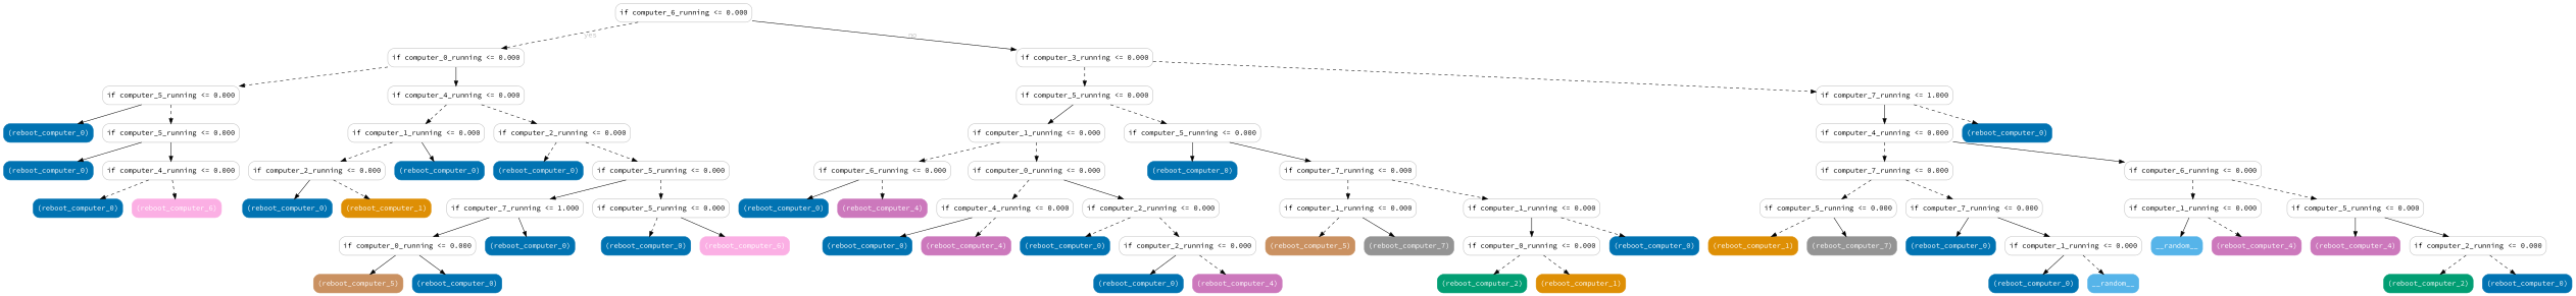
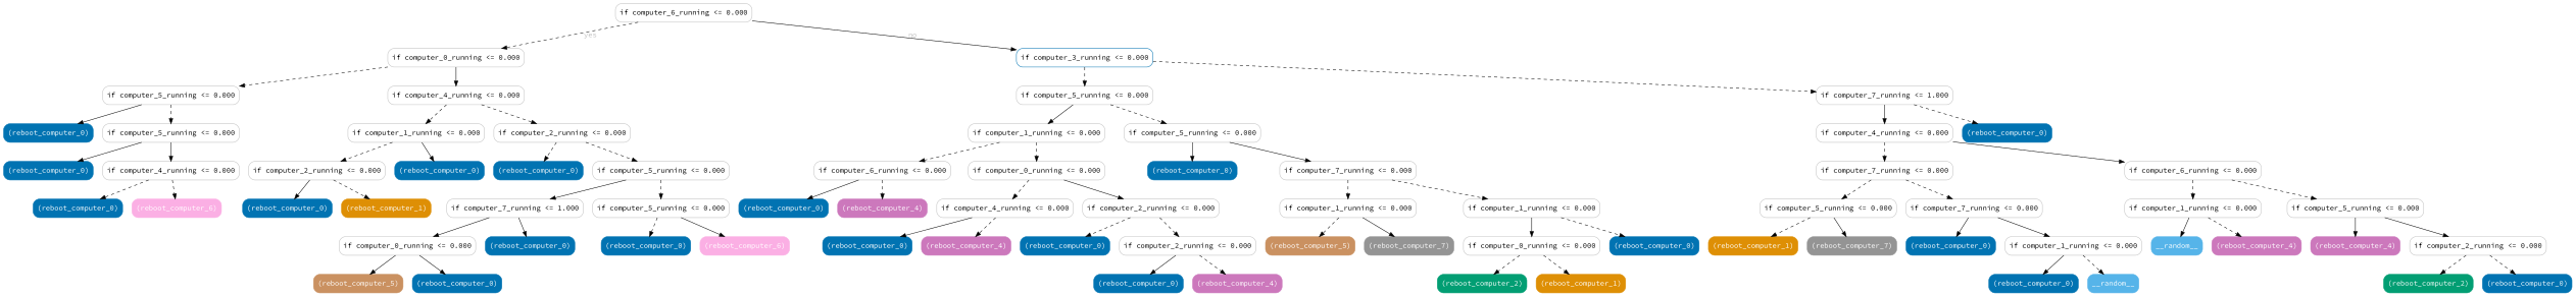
  digraph {
    fontname="Source Code Pro"
    node [color=gray fillcolor=white fontname="Source Code Pro" shape=box style="filled, rounded" fontcolor=white]
    edge [fontcolor=gray fontname="Source Code Pro" style=dashed]
    n1 [height=0.5 label="if computer_6_running <= 0.000" width=3.4444 fontcolor=""]
    n2 [height=0.5 label="if computer_0_running <= 0.000" width=3.4444 fontcolor=""]
-   n3 [height=0.5 label="if computer_3_running <= 0.000" width=3.4444 fontcolor=""]
+   n3 [color="#0173b2" height=0.5 label="if computer_3_running <= 0.000" width=3.4444 fontcolor=""]
    n4 [height=0.5 label="if computer_5_running <= 0.000" width=3.4444 fontcolor=""]
    n5 [height=0.5 label="if computer_4_running <= 0.000" width=3.4444 fontcolor=""]
    n6 [height=0.5 label="if computer_5_running <= 0.000" width=3.4444 fontcolor=""]
    n7 [height=0.5 label="if computer_7_running <= 1.000" width=3.4444 fontcolor=""]
    n8 [color="#0173b2" fillcolor="#0173b2" height=0.5 label="(reboot_computer_0)" width=2.2361]
    n9 [height=0.5 label="if computer_5_running <= 0.000" width=3.4444 fontcolor=""]
    n10 [height=0.5 label="if computer_1_running <= 0.000" width=3.4444 fontcolor=""]
    n11 [height=0.5 label="if computer_2_running <= 0.000" width=3.4444 fontcolor=""]
    n12 [color="#0173b2" fillcolor="#0173b2" height=0.5 label="(reboot_computer_0)" width=2.2361]
    n13 [height=0.5 label="if computer_4_running <= 0.000" width=3.4444 fontcolor=""]
    n14 [color="#0173b2" fillcolor="#0173b2" height=0.5 label="(reboot_computer_0)" width=2.2361]
    n15 [color="#fbafe4" fillcolor="#fbafe4" height=0.5 label="(reboot_computer_6)" width=2.2361]
    n16 [height=0.5 label="if computer_2_running <= 0.000" width=3.4444 fontcolor=""]
    n17 [color="#0173b2" fillcolor="#0173b2" height=0.5 label="(reboot_computer_0)" width=2.2361]
    n18 [color="#0173b2" fillcolor="#0173b2" height=0.5 label="(reboot_computer_0)" width=2.2361]
    n19 [height=0.5 label="if computer_5_running <= 0.000" width=3.4444 fontcolor=""]
    n20 [color="#0173b2" fillcolor="#0173b2" height=0.5 label="(reboot_computer_0)" width=2.2361]
    n21 [color="#de8f05" fillcolor="#de8f05" height=0.5 label="(reboot_computer_1)" width=2.2361]
    n22 [height=0.5 label="if computer_7_running <= 1.000" width=3.4444 fontcolor=""]
    n23 [height=0.5 label="if computer_5_running <= 0.000" width=3.4444 fontcolor=""]
    n24 [height=0.5 label="if computer_0_running <= 0.000" width=3.4444 fontcolor=""]
    n25 [color="#0173b2" fillcolor="#0173b2" height=0.5 label="(reboot_computer_0)" width=2.2361]
    n26 [color="#0173b2" fillcolor="#0173b2" height=0.5 label="(reboot_computer_0)" width=2.2361]
    n27 [color="#fbafe4" fillcolor="#fbafe4" height=0.5 label="(reboot_computer_6)" width=2.2361]
    n28 [color="#ca9161" fillcolor="#ca9161" height=0.5 label="(reboot_computer_5)" width=2.2361]
    n29 [color="#0173b2" fillcolor="#0173b2" height=0.5 label="(reboot_computer_0)" width=2.2361]
    n30 [height=0.5 label="if computer_1_running <= 0.000" width=3.4444 fontcolor=""]
    n31 [height=0.5 label="if computer_5_running <= 0.000" width=3.4444 fontcolor=""]
    n32 [height=0.5 label="if computer_4_running <= 0.000" width=3.4444 fontcolor=""]
    n33 [color="#0173b2" fillcolor="#0173b2" height=0.5 label="(reboot_computer_0)" width=2.2361]
    n34 [height=0.5 label="if computer_6_running <= 0.000" width=3.4444 fontcolor=""]
    n35 [height=0.5 label="if computer_0_running <= 0.000" width=3.4444 fontcolor=""]
    n36 [color="#0173b2" fillcolor="#0173b2" height=0.5 label="(reboot_computer_0)" width=2.2361]
    n37 [height=0.5 label="if computer_7_running <= 0.000" width=3.4444 fontcolor=""]
    n38 [color="#0173b2" fillcolor="#0173b2" height=0.5 label="(reboot_computer_0)" width=2.2361]
    n39 [color="#cc78bc" fillcolor="#cc78bc" height=0.5 label="(reboot_computer_4)" width=2.2361]
    n40 [height=0.5 label="if computer_4_running <= 0.000" width=3.4444 fontcolor=""]
    n41 [height=0.5 label="if computer_2_running <= 0.000" width=3.4444 fontcolor=""]
    n42 [color="#0173b2" fillcolor="#0173b2" height=0.5 label="(reboot_computer_0)" width=2.2361]
    n43 [color="#cc78bc" fillcolor="#cc78bc" height=0.5 label="(reboot_computer_4)" width=2.2361]
    n44 [color="#0173b2" fillcolor="#0173b2" height=0.5 label="(reboot_computer_0)" width=2.2361]
    n45 [height=0.5 label="if computer_2_running <= 0.000" width=3.4444 fontcolor=""]
    n46 [color="#0173b2" fillcolor="#0173b2" height=0.5 label="(reboot_computer_0)" width=2.2361]
    n47 [color="#cc78bc" fillcolor="#cc78bc" height=0.5 label="(reboot_computer_4)" width=2.2361]
    n48 [height=0.5 label="if computer_1_running <= 0.000" width=3.4444 fontcolor=""]
    n49 [height=0.5 label="if computer_1_running <= 0.000" width=3.4444 fontcolor=""]
    n50 [color="#ca9161" fillcolor="#ca9161" height=0.5 label="(reboot_computer_5)" width=2.2361]
    n51 [color="#949494" fillcolor="#949494" height=0.5 label="(reboot_computer_7)" width=2.2361]
    n52 [height=0.5 label="if computer_0_running <= 0.000" width=3.4444 fontcolor=""]
    n53 [color="#0173b2" fillcolor="#0173b2" height=0.5 label="(reboot_computer_0)" width=2.2361]
    n54 [color="#029e73" fillcolor="#029e73" height=0.5 label="(reboot_computer_2)" width=2.2361]
    n55 [color="#de8f05" fillcolor="#de8f05" height=0.5 label="(reboot_computer_1)" width=2.2361]
    n56 [height=0.5 label="if computer_7_running <= 0.000" width=3.4444 fontcolor=""]
    n57 [height=0.5 label="if computer_6_running <= 0.000" width=3.4444 fontcolor=""]
    n58 [height=0.5 label="if computer_5_running <= 0.000" width=3.4444 fontcolor=""]
    n59 [height=0.5 label="if computer_7_running <= 0.000" width=3.4444 fontcolor=""]
    n60 [height=0.5 label="if computer_1_running <= 0.000" width=3.4444 fontcolor=""]
    n61 [height=0.5 label="if computer_5_running <= 0.000" width=3.4444 fontcolor=""]
    n62 [color="#de8f05" fillcolor="#de8f05" height=0.5 label="(reboot_computer_1)" width=2.2361]
    n63 [color="#949494" fillcolor="#949494" height=0.5 label="(reboot_computer_7)" width=2.2361]
    n64 [color="#0173b2" fillcolor="#0173b2" height=0.5 label="(reboot_computer_0)" width=2.2361]
    n65 [height=0.5 label="if computer_1_running <= 0.000" width=3.4444 fontcolor=""]
    n66 [color="#0173b2" fillcolor="#0173b2" height=0.5 label="(reboot_computer_0)" width=2.2361]
    n67 [color="#56b4e9" fillcolor="#56b4e9" height=0.5 label=__random__ width=1.3611]
    n68 [color="#56b4e9" fillcolor="#56b4e9" height=0.5 label=__random__ width=1.3611]
    n69 [color="#cc78bc" fillcolor="#cc78bc" height=0.5 label="(reboot_computer_4)" width=2.2361]
    n70 [color="#cc78bc" fillcolor="#cc78bc" height=0.5 label="(reboot_computer_4)" width=2.2361]
    n71 [height=0.5 label="if computer_2_running <= 0.000" width=3.4444 fontcolor=""]
    n72 [color="#029e73" fillcolor="#029e73" height=0.5 label="(reboot_computer_2)" width=2.2361]
    n73 [color="#0173b2" fillcolor="#0173b2" height=0.5 label="(reboot_computer_0)" width=2.2361]
    n1 -> n2 [label=yes]
    n1 -> n3 [label=no style=solid]
    n2 -> n4
    n2 -> n5 [style=solid]
    n3 -> n6
    n3 -> n7
    n4 -> n8 [style=solid]
    n4 -> n9
    n5 -> n10
    n5 -> n11
    n6 -> n30 [style=solid]
    n6 -> n31
    n7 -> n32 [style=solid]
    n7 -> n33
    n9 -> n12 [style=solid]
    n9 -> n13 [style=solid]
    n10 -> n16
    n10 -> n17 [style=solid]
    n11 -> n18
    n11 -> n19
    n13 -> n14
    n13 -> n15
    n16 -> n20 [style=solid]
    n16 -> n21
    n19 -> n22 [style=solid]
    n19 -> n23
    n22 -> n24 [style=solid]
    n22 -> n25 [style=solid]
    n23 -> n26
    n23 -> n27 [style=solid]
    n24 -> n28 [style=solid]
    n24 -> n29 [style=solid]
    n30 -> n34
    n30 -> n35
    n31 -> n36 [style=solid]
    n31 -> n37 [style=solid]
    n32 -> n56
    n32 -> n57 [style=solid]
    n34 -> n38 [style=solid]
    n34 -> n39
    n35 -> n40
    n35 -> n41 [style=solid]
    n37 -> n48
    n37 -> n49
    n40 -> n42 [style=solid]
    n40 -> n43
    n41 -> n44
    n41 -> n45
    n45 -> n46 [style=solid]
    n45 -> n47
    n48 -> n50
    n48 -> n51 [style=solid]
    n49 -> n52 [style=solid]
    n49 -> n53
    n52 -> n54
    n52 -> n55
    n56 -> n58
    n56 -> n59
    n57 -> n60
    n57 -> n61
    n58 -> n62
    n58 -> n63 [style=solid]
    n59 -> n64 [style=solid]
    n59 -> n65 [style=solid]
    n60 -> n68 [style=solid]
    n60 -> n69
    n61 -> n70 [style=solid]
    n61 -> n71 [style=solid]
    n65 -> n66 [style=solid]
    n65 -> n67
    n71 -> n72
    n71 -> n73
  }
